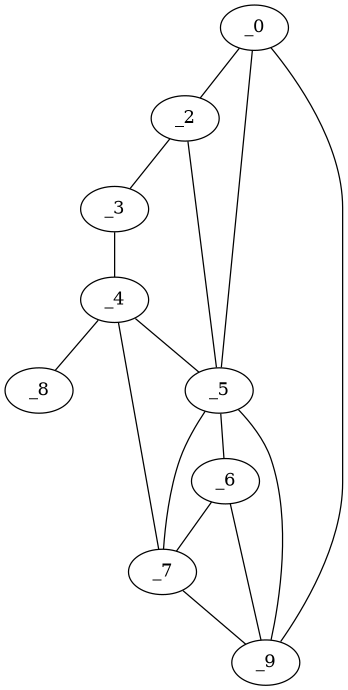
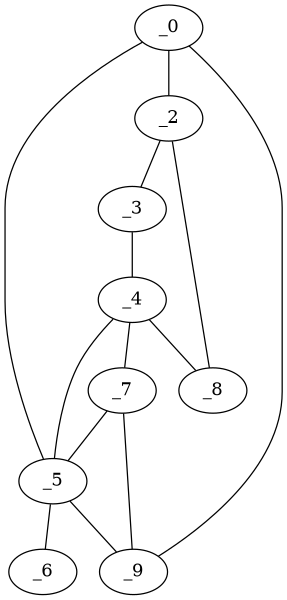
  graph {
    edge [valence=2]
    _0 [x=31 y=15]
    _2 [x=59 y=56]
    _5 [x=77 y=22]
    _9 [x=104 y=12]
    _3 [x=67 y=69]
    _6 [x=92 y=40]
    _4 [x=72 y=51]
    _8 [x=102 y=64]
    _7 [x=100 y=49]
    _0 -- _2 [valence=1]
    _0 -- _5 [valence=1]
    _0 -- _9 [valence=1]
-   _2 -- _5
+   _2 -- _8
    _2 -- _3
    _5 -- _9
    _5 -- _6
    _3 -- _4
-   _6 -- _9 [valence=1]
-   _6 -- _7 [valence=1]
    _4 -- _5
    _4 -- _8
    _4 -- _7
    _7 -- _5 [valence=1]
    _7 -- _9
  }
